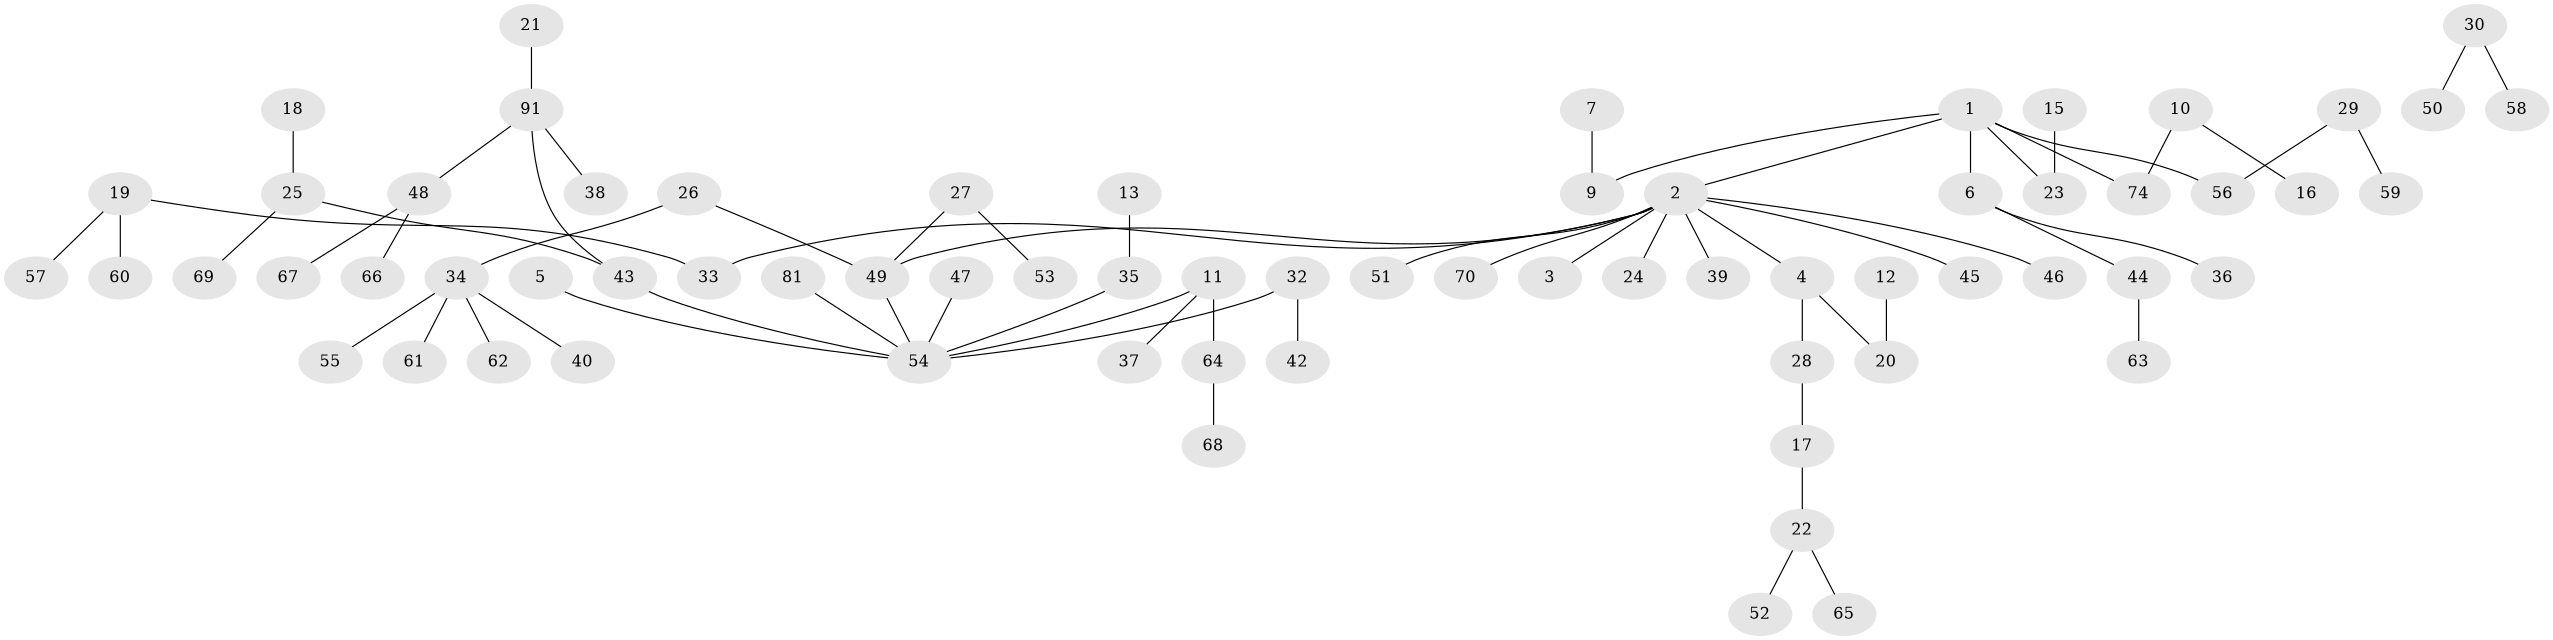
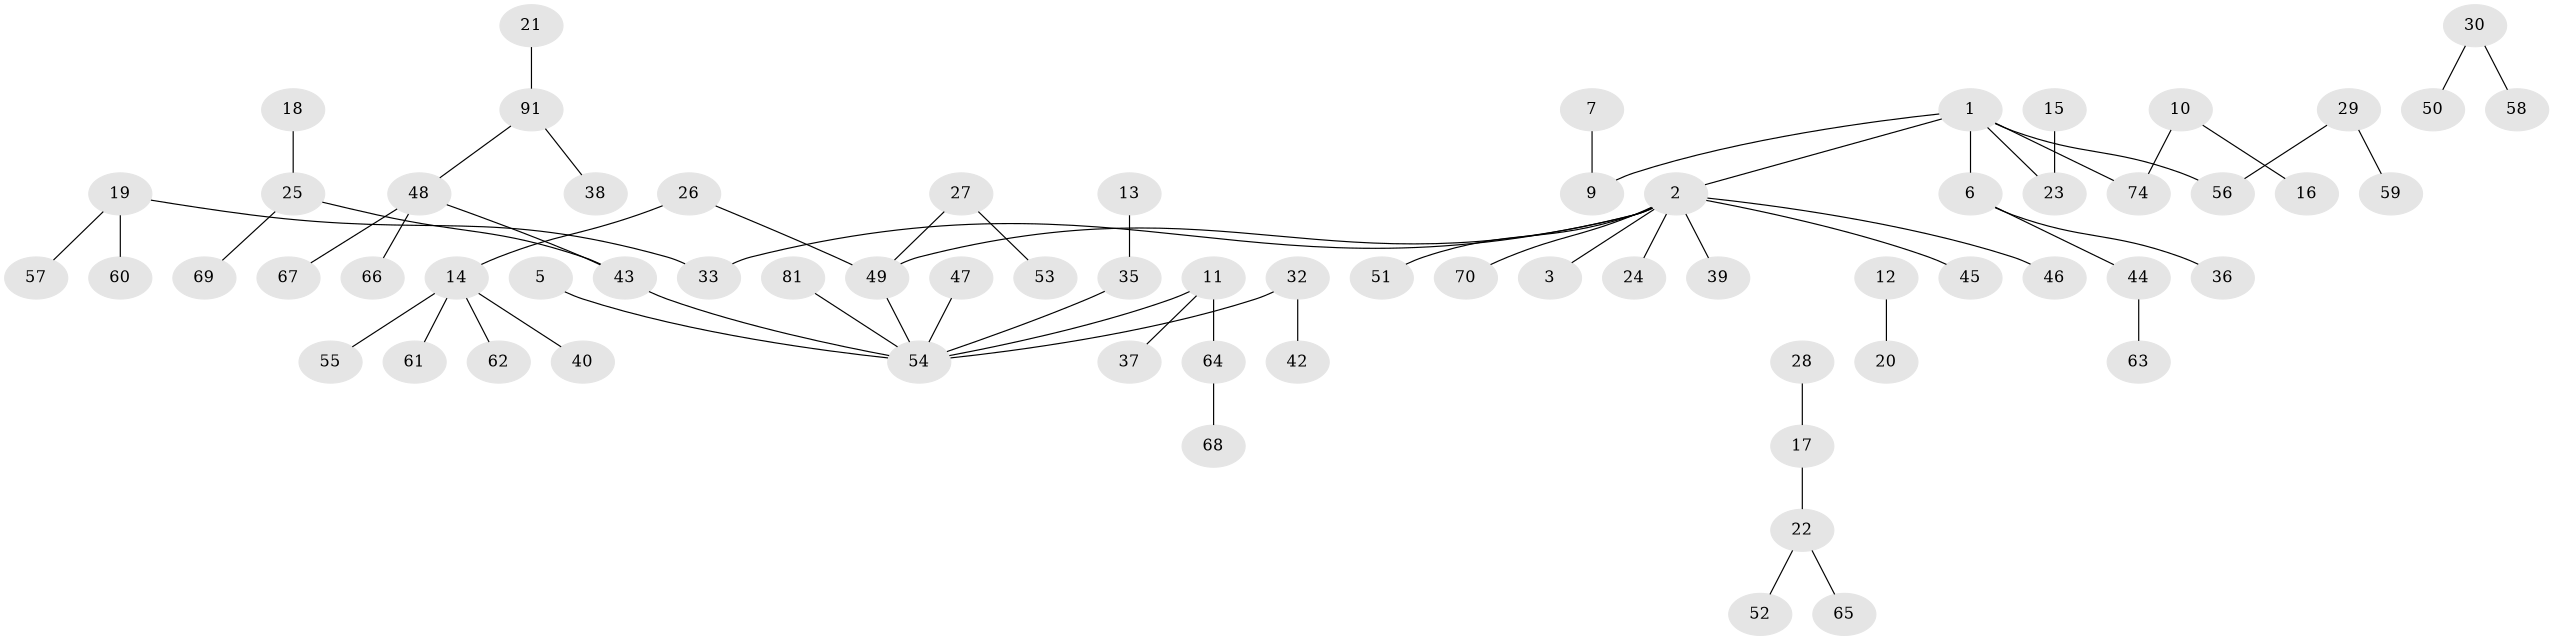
  graph {
    node [color=gray90 style=filled]
    edge [weight=1.0]
    1
    2
    6
    9
    n5 [label=74]
    23
    56
    3
-   4
    24
    33
    39
    45
    46
    49
    51
    70
    36
    44
    20
    28
    54
    17
    22
    5
    63
    7
    10
    16
    11
    37
    64
    68
    12
    13
    35
    15
    52
    65
    18
    25
    43
    69
    19
    57
    60
    n47 [label=91]
    21
    38
    48
    26
-   34
+   34 [label=14]
    40
    55
    61
    62
    27
    53
    29
    59
    30
    50
    58
    66
    67
    32
    42
    n68 [label=81]
    47
    1 -- 2
    1 -- 6
    1 -- 9
    1 -- n5
    1 -- 23
    1 -- 56
    2 -- 3
-   2 -- 4
    2 -- 24
    2 -- 33
    2 -- 39
    2 -- 45
    2 -- 46
    2 -- 49
    2 -- 51
    2 -- 70
    6 -- 36
    6 -- 44
-   4 -- 20
-   4 -- 28
    49 -- 54
    44 -- 63
    28 -- 17
    17 -- 22
    22 -- 52
    22 -- 65
    5 -- 54
    7 -- 9
    10 -- n5
    10 -- 16
    11 -- 54
    11 -- 37
    11 -- 64
    64 -- 68
    12 -- 20
    13 -- 35
    35 -- 54
    15 -- 23
    18 -- 25
    25 -- 43
    25 -- 69
    43 -- 54
    19 -- 33
    19 -- 57
    19 -- 60
-   n47 -- 43
+   48 -- 43
    n47 -- 38
    n47 -- 48
    21 -- n47
    48 -- 66
    48 -- 67
    26 -- 49
    26 -- 34
    34 -- 40
    34 -- 55
    34 -- 61
    34 -- 62
    27 -- 49
    27 -- 53
    29 -- 56
    29 -- 59
    30 -- 50
    30 -- 58
    32 -- 54
    32 -- 42
    n68 -- 54
    47 -- 54
  }
